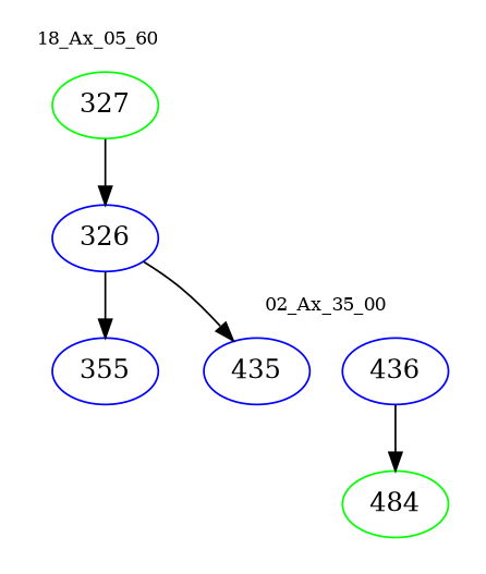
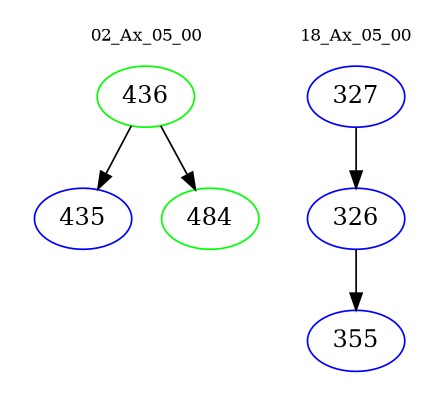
  digraph {
    node [color=green]
    edge [color=black]
-   n1 [color=blue label=436]
+   n1 [label=436]
    n2 [color=blue label=435]
    n3 [label=484]
-   n4 [label=327]
+   n4 [color=blue label=327]
    n5 [color=blue label=326]
    n6 [color=blue label=355]
    subgraph cluster_1 {
      color=white
      fontsize=10
-     label="02_Ax_35_00"
+     label="02_Ax_05_00"
      n1
      n2
      n3
    }
    subgraph cluster_2 {
      color=white
      fontsize=10
-     label="18_Ax_05_60"
+     label="18_Ax_05_00"
      n4
      n5
      n6
    }
-   n5 -> n2
+   n1 -> n2
    n1 -> n3
    n4 -> n5
    n5 -> n6
  }
